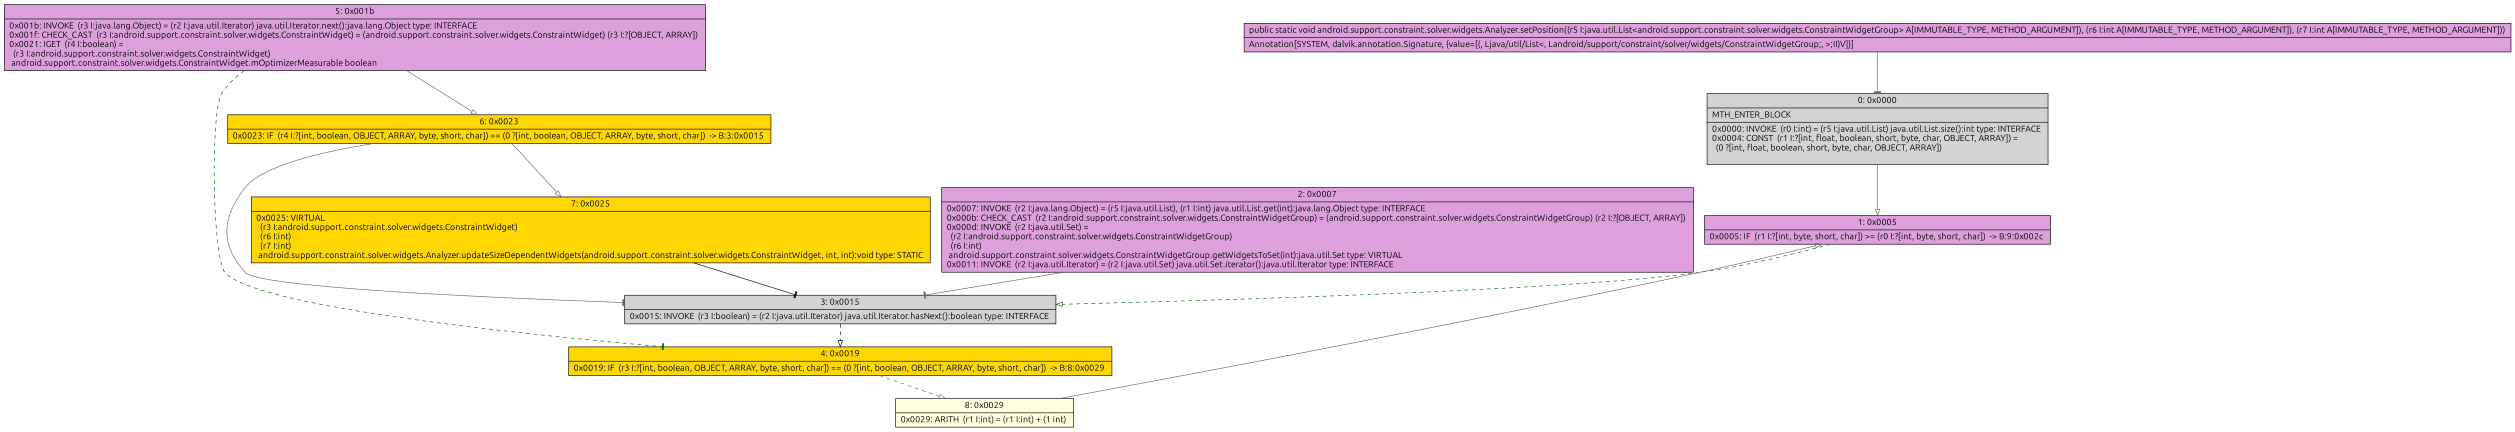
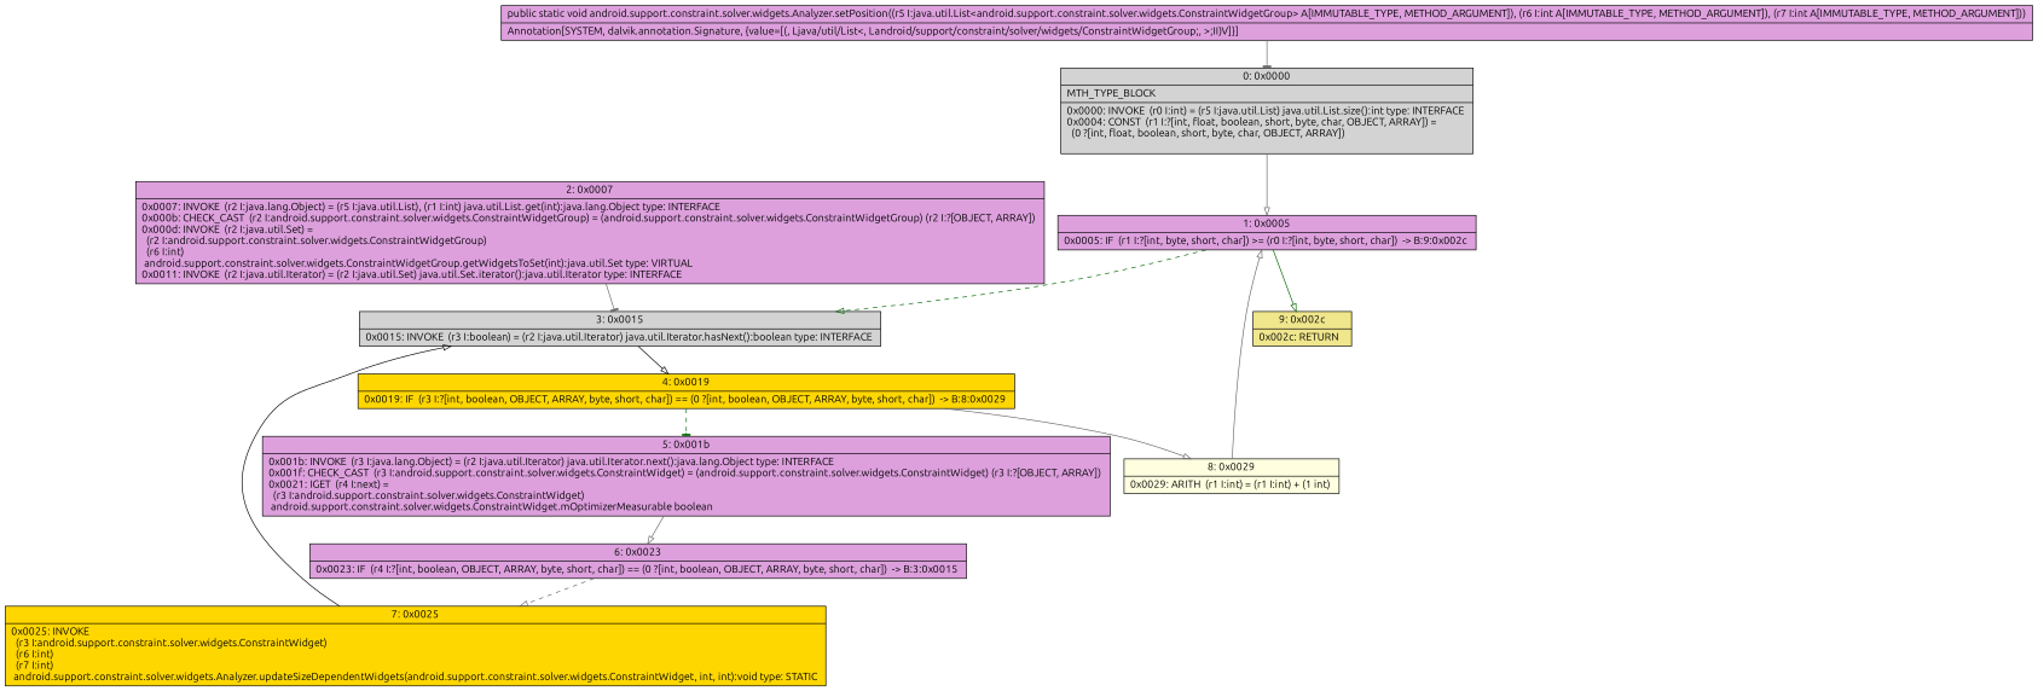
  digraph {
    fontname=Ubuntu
    node [fillcolor=plum fontname=Ubuntu shape=record style=filled]
    edge [arrowhead=onormal color=gray40 fontname=Ubuntu]
-   n1 [fillcolor=lightgrey label="{0\:\ 0x0000|MTH_ENTER_BLOCK\l|0x0000: INVOKE  (r0 I:int) = (r5 I:java.util.List) java.util.List.size():int type: INTERFACE \l0x0004: CONST  (r1 I:?[int, float, boolean, short, byte, char, OBJECT, ARRAY]) = \l  (0 ?[int, float, boolean, short, byte, char, OBJECT, ARRAY])\l \l}"]
+   n1 [fillcolor=lightgrey label="{0\:\ 0x0000|MTH_TYPE_BLOCK\l|0x0000: INVOKE  (r0 I:int) = (r5 I:java.util.List) java.util.List.size():int type: INTERFACE \l0x0004: CONST  (r1 I:?[int, float, boolean, short, byte, char, OBJECT, ARRAY]) = \l  (0 ?[int, float, boolean, short, byte, char, OBJECT, ARRAY])\l \l}"]
    n2 [label="{1\:\ 0x0005|0x0005: IF  (r1 I:?[int, byte, short, char]) \>= (r0 I:?[int, byte, short, char])  \-\> B:9:0x002c \l}"]
+   n3 [fillcolor=khaki label="{9\:\ 0x002c|0x002c: RETURN   \l}"]
    n4 [fillcolor=lightgrey label="{3\:\ 0x0015|0x0015: INVOKE  (r3 I:boolean) = (r2 I:java.util.Iterator) java.util.Iterator.hasNext():boolean type: INTERFACE \l}"]
    n5 [label="{2\:\ 0x0007|0x0007: INVOKE  (r2 I:java.lang.Object) = (r5 I:java.util.List), (r1 I:int) java.util.List.get(int):java.lang.Object type: INTERFACE \l0x000b: CHECK_CAST  (r2 I:android.support.constraint.solver.widgets.ConstraintWidgetGroup) = (android.support.constraint.solver.widgets.ConstraintWidgetGroup) (r2 I:?[OBJECT, ARRAY]) \l0x000d: INVOKE  (r2 I:java.util.Set) = \l  (r2 I:android.support.constraint.solver.widgets.ConstraintWidgetGroup)\l  (r6 I:int)\l android.support.constraint.solver.widgets.ConstraintWidgetGroup.getWidgetsToSet(int):java.util.Set type: VIRTUAL \l0x0011: INVOKE  (r2 I:java.util.Iterator) = (r2 I:java.util.Set) java.util.Set.iterator():java.util.Iterator type: INTERFACE \l}"]
    n6 [fillcolor=gold label="{4\:\ 0x0019|0x0019: IF  (r3 I:?[int, boolean, OBJECT, ARRAY, byte, short, char]) == (0 ?[int, boolean, OBJECT, ARRAY, byte, short, char])  \-\> B:8:0x0029 \l}"]
-   n7 [label="{5\:\ 0x001b|0x001b: INVOKE  (r3 I:java.lang.Object) = (r2 I:java.util.Iterator) java.util.Iterator.next():java.lang.Object type: INTERFACE \l0x001f: CHECK_CAST  (r3 I:android.support.constraint.solver.widgets.ConstraintWidget) = (android.support.constraint.solver.widgets.ConstraintWidget) (r3 I:?[OBJECT, ARRAY]) \l0x0021: IGET  (r4 I:boolean) = \l  (r3 I:android.support.constraint.solver.widgets.ConstraintWidget)\l android.support.constraint.solver.widgets.ConstraintWidget.mOptimizerMeasurable boolean \l}"]
+   n7 [label="{5\:\ 0x001b|0x001b: INVOKE  (r3 I:java.lang.Object) = (r2 I:java.util.Iterator) java.util.Iterator.next():java.lang.Object type: INTERFACE \l0x001f: CHECK_CAST  (r3 I:android.support.constraint.solver.widgets.ConstraintWidget) = (android.support.constraint.solver.widgets.ConstraintWidget) (r3 I:?[OBJECT, ARRAY]) \l0x0021: IGET  (r4 I:next) = \l  (r3 I:android.support.constraint.solver.widgets.ConstraintWidget)\l android.support.constraint.solver.widgets.ConstraintWidget.mOptimizerMeasurable boolean \l}"]
    n8 [fillcolor=lightyellow label="{8\:\ 0x0029|0x0029: ARITH  (r1 I:int) = (r1 I:int) + (1 int) \l}"]
-   n9 [fillcolor=gold label="{6\:\ 0x0023|0x0023: IF  (r4 I:?[int, boolean, OBJECT, ARRAY, byte, short, char]) == (0 ?[int, boolean, OBJECT, ARRAY, byte, short, char])  \-\> B:3:0x0015 \l}"]
-   n10 [fillcolor=gold label="{7\:\ 0x0025|0x0025: VIRTUAL  \l  (r3 I:android.support.constraint.solver.widgets.ConstraintWidget)\l  (r6 I:int)\l  (r7 I:int)\l android.support.constraint.solver.widgets.Analyzer.updateSizeDependentWidgets(android.support.constraint.solver.widgets.ConstraintWidget, int, int):void type: STATIC \l}"]
+   n9 [label="{6\:\ 0x0023|0x0023: IF  (r4 I:?[int, boolean, OBJECT, ARRAY, byte, short, char]) == (0 ?[int, boolean, OBJECT, ARRAY, byte, short, char])  \-\> B:3:0x0015 \l}"]
+   n10 [fillcolor=gold label="{7\:\ 0x0025|0x0025: INVOKE  \l  (r3 I:android.support.constraint.solver.widgets.ConstraintWidget)\l  (r6 I:int)\l  (r7 I:int)\l android.support.constraint.solver.widgets.Analyzer.updateSizeDependentWidgets(android.support.constraint.solver.widgets.ConstraintWidget, int, int):void type: STATIC \l}"]
    n11 [label="{public static void android.support.constraint.solver.widgets.Analyzer.setPosition((r5 I:java.util.List\<android.support.constraint.solver.widgets.ConstraintWidgetGroup\> A[IMMUTABLE_TYPE, METHOD_ARGUMENT]), (r6 I:int A[IMMUTABLE_TYPE, METHOD_ARGUMENT]), (r7 I:int A[IMMUTABLE_TYPE, METHOD_ARGUMENT]))  | Annotation[SYSTEM, dalvik.annotation.Signature, \{value=[(, Ljava\/util\/List\<, Landroid\/support\/constraint\/solver\/widgets\/ConstraintWidgetGroup;, \>;II)V]\}]\l}"]
    n1 -> n2
+   n2 -> n3 [color=darkgreen]
    n2 -> n4 [color=darkgreen style=dashed]
-   n4 -> n6 [color=black style=dashed]
+   n4 -> n6 [color=black]
    n5 -> n4 [arrowhead=tee]
-   n7 -> n6 [arrowhead=tee color=darkgreen style=dashed]
-   n6 -> n8 [style=dashed]
+   n6 -> n7 [arrowhead=tee color=darkgreen style=dashed]
+   n6 -> n8
    n7 -> n9
    n8 -> n2
-   n9 -> n4 [arrowhead=tee]
-   n9 -> n10 [style=solid]
-   n10 -> n4 [arrowhead=tee color=black]
+   n9 -> n10 [style=dashed]
+   n10 -> n4 [color=black]
    n11 -> n1 [arrowhead=tee]
  }
